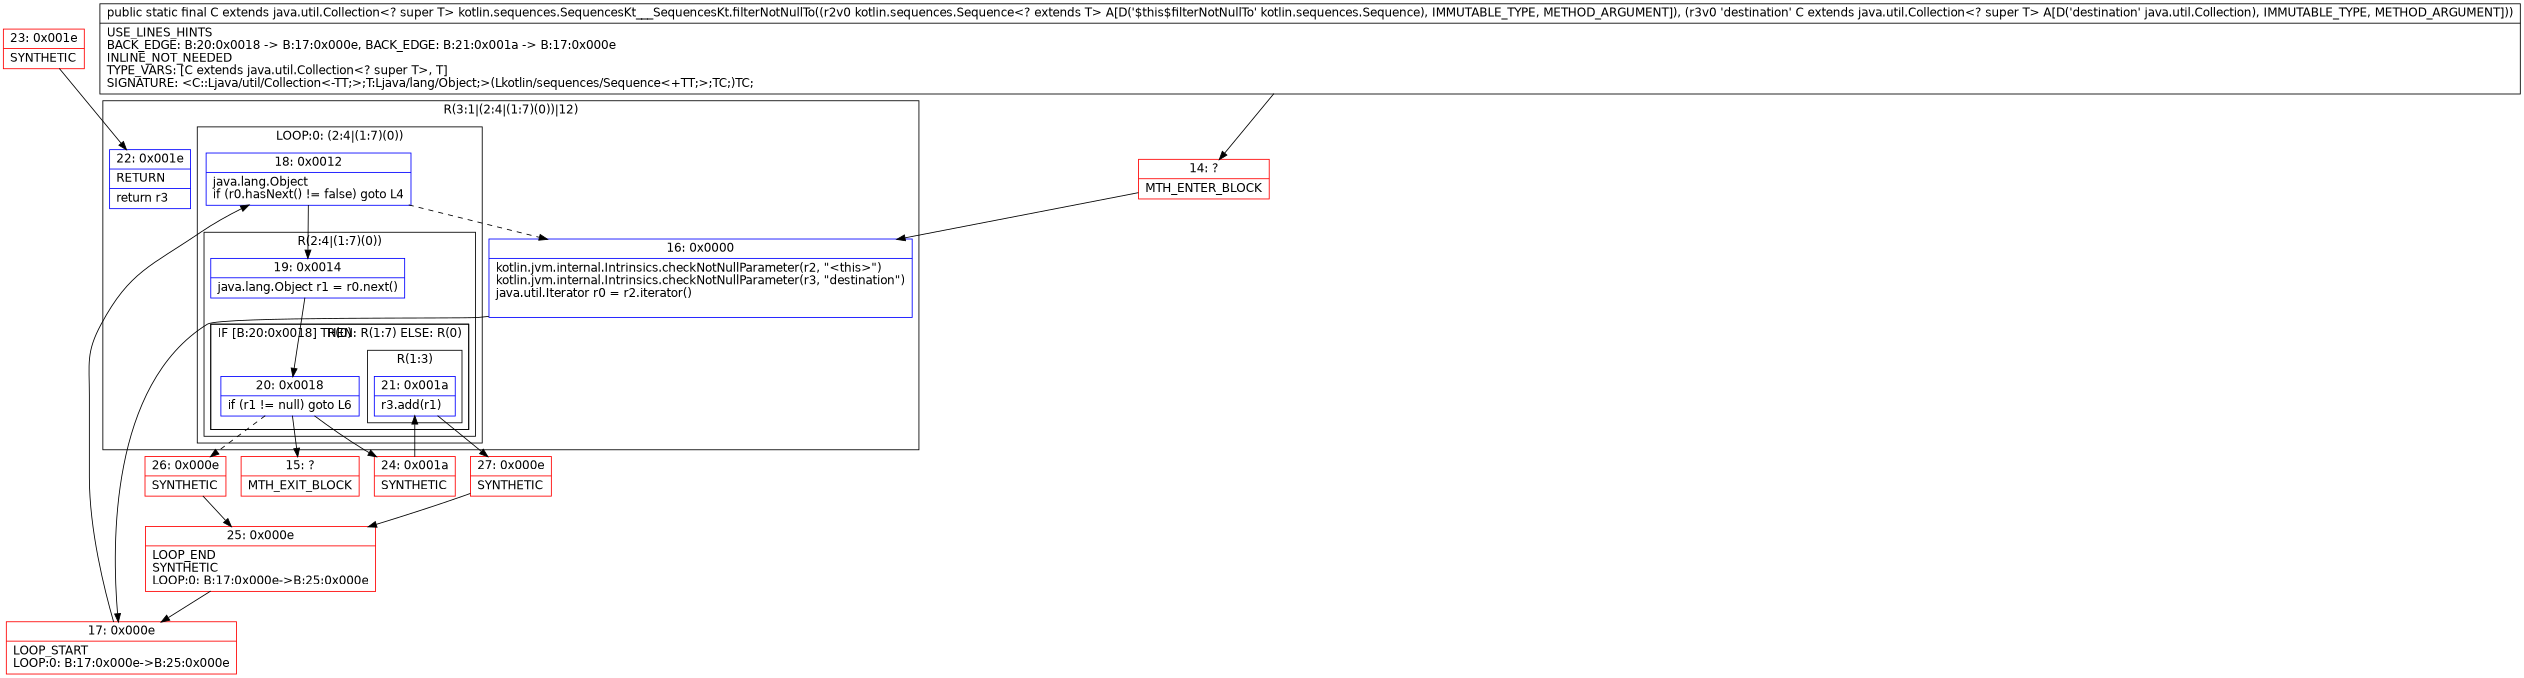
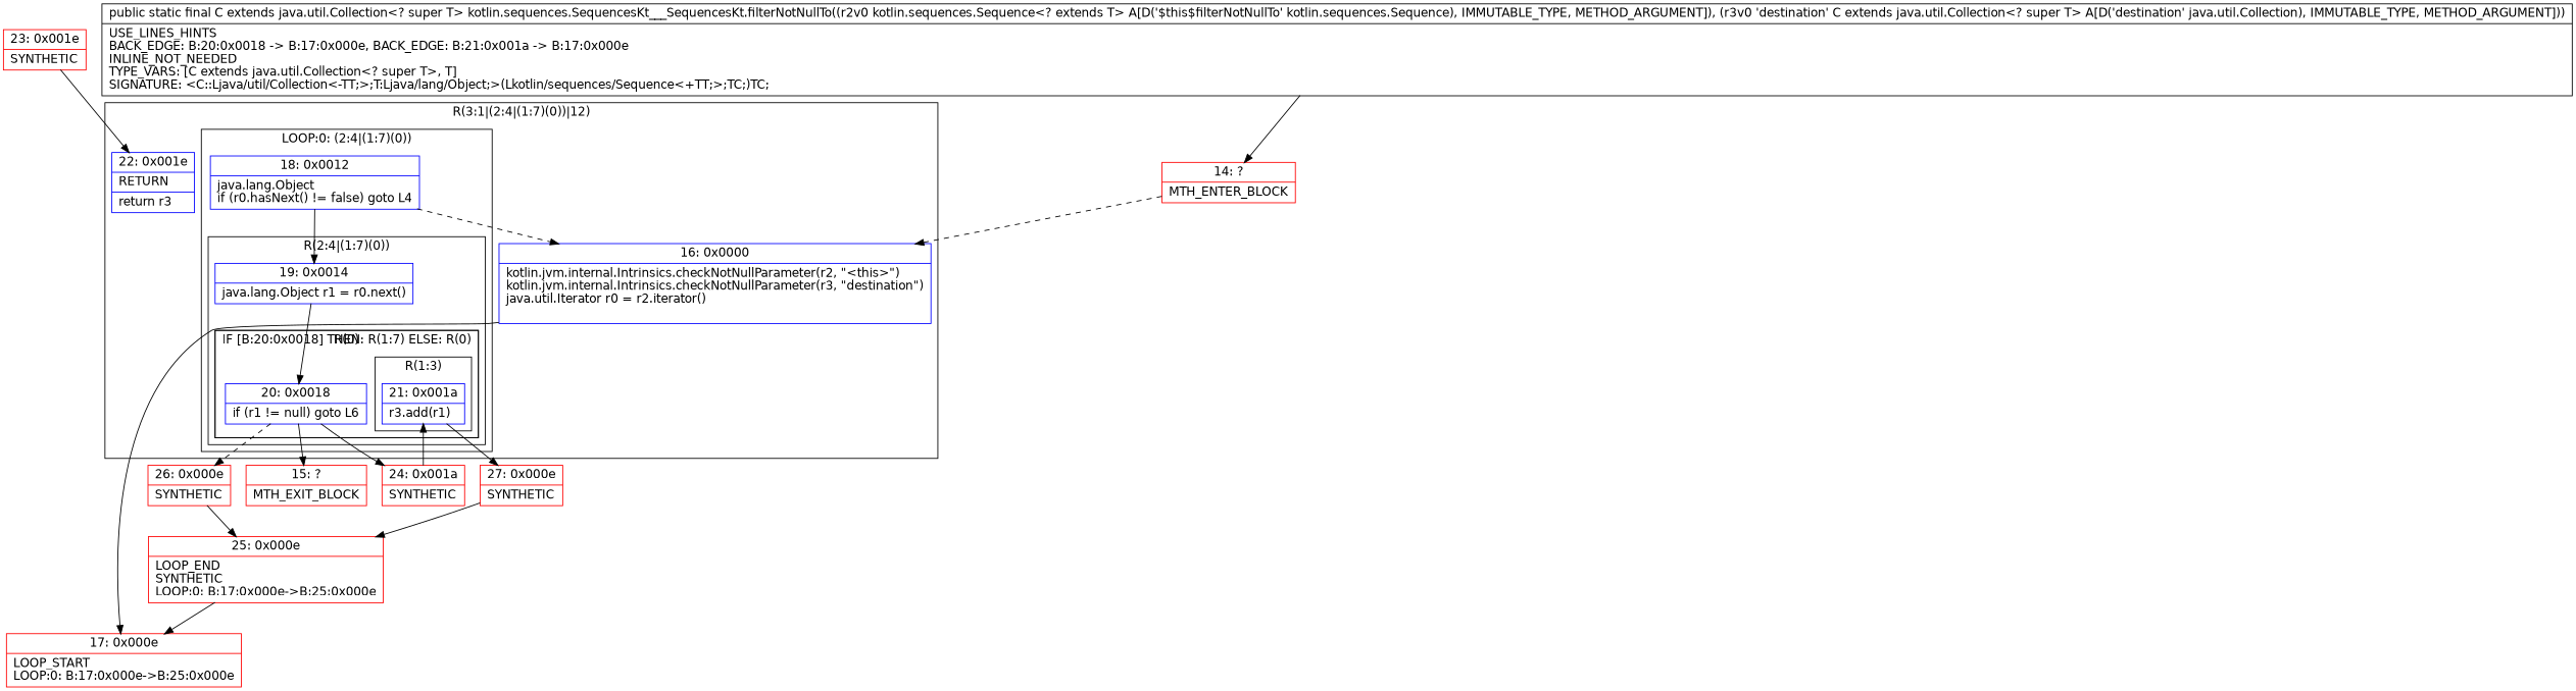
  digraph {
    fontname="DejaVu Sans"
    node [color=red fontname="DejaVu Sans" shape=record]
    edge [fontname="DejaVu Sans"]
    n1 [color=blue label="{21\:\ 0x001a|r3.add(r1)\l}"]
    n2 [color=blue label="{20\:\ 0x0018|if (r1 != null) goto L6\l}"]
    n3 [color=blue label="{19\:\ 0x0014|java.lang.Object r1 = r0.next()\l}"]
    n4 [color=blue label="{18\:\ 0x0012|java.lang.Object \lif (r0.hasNext() != false) goto L4\l}"]
    n5 [color=blue label="{16\:\ 0x0000|kotlin.jvm.internal.Intrinsics.checkNotNullParameter(r2, \"\<this\>\")\lkotlin.jvm.internal.Intrinsics.checkNotNullParameter(r3, \"destination\")\ljava.util.Iterator r0 = r2.iterator()\l\l}"]
    n6 [color=blue label="{22\:\ 0x001e|RETURN\l|return r3\l}"]
    n7 [label="{27\:\ 0x000e|SYNTHETIC\l}"]
    n8 [label="{24\:\ 0x001a|SYNTHETIC\l}"]
    n9 [label="{26\:\ 0x000e|SYNTHETIC\l}"]
    n10 [label="{15\:\ ?|MTH_EXIT_BLOCK\l}"]
    n11 [label="{17\:\ 0x000e|LOOP_START\lLOOP:0: B:17:0x000e\-\>B:25:0x000e\l}"]
    n12 [label="{23\:\ 0x001e|SYNTHETIC\l}"]
    n13 [label="{25\:\ 0x000e|LOOP_END\lSYNTHETIC\lLOOP:0: B:17:0x000e\-\>B:25:0x000e\l}"]
    n14 [label="{14\:\ ?|MTH_ENTER_BLOCK\l}"]
    n15 [label="{public static final C extends java.util.Collection\<? super T\> kotlin.sequences.SequencesKt___SequencesKt.filterNotNullTo((r2v0 kotlin.sequences.Sequence\<? extends T\> A[D('$this$filterNotNullTo' kotlin.sequences.Sequence), IMMUTABLE_TYPE, METHOD_ARGUMENT]), (r3v0 'destination' C extends java.util.Collection\<? super T\> A[D('destination' java.util.Collection), IMMUTABLE_TYPE, METHOD_ARGUMENT]))  | USE_LINES_HINTS\lBACK_EDGE: B:20:0x0018 \-\> B:17:0x000e, BACK_EDGE: B:21:0x001a \-\> B:17:0x000e\lINLINE_NOT_NEEDED\lTYPE_VARS: [C extends java.util.Collection\<? super T\>, T]\lSIGNATURE: \<C::Ljava\/util\/Collection\<\-TT;\>;T:Ljava\/lang\/Object;\>(Lkotlin\/sequences\/Sequence\<+TT;\>;TC;)TC;\l}" color=""]
    subgraph cluster_1 {
      label="R(3:1|(2:4|(1:7)(0))|12)"
      n5
      n6
      subgraph cluster_2 {
        label="LOOP:0: (2:4|(1:7)(0))"
        n4
        subgraph cluster_3 {
          label="R(2:4|(1:7)(0))"
          n3
          subgraph cluster_4 {
            label="IF [B:20:0x0018] THEN: R(1:7) ELSE: R(0)"
            n2
            subgraph cluster_5 {
              label="R(1:3)"
              n1
            }
            subgraph cluster_6 {
              label="R(0)"
            }
          }
        }
      }
    }
    n1 -> n7
    n2 -> n8
    n2 -> n9 [style=dashed]
    n2 -> n10
    n3 -> n2
    n4 -> n3
    n4 -> n5 [style=dashed]
    n5 -> n11
    n7 -> n13
    n8 -> n1
    n9 -> n13
-   n11 -> n4
    n12 -> n6
    n13 -> n11
-   n14 -> n5
+   n14 -> n5 [style=dashed]
    n15 -> n14
  }
